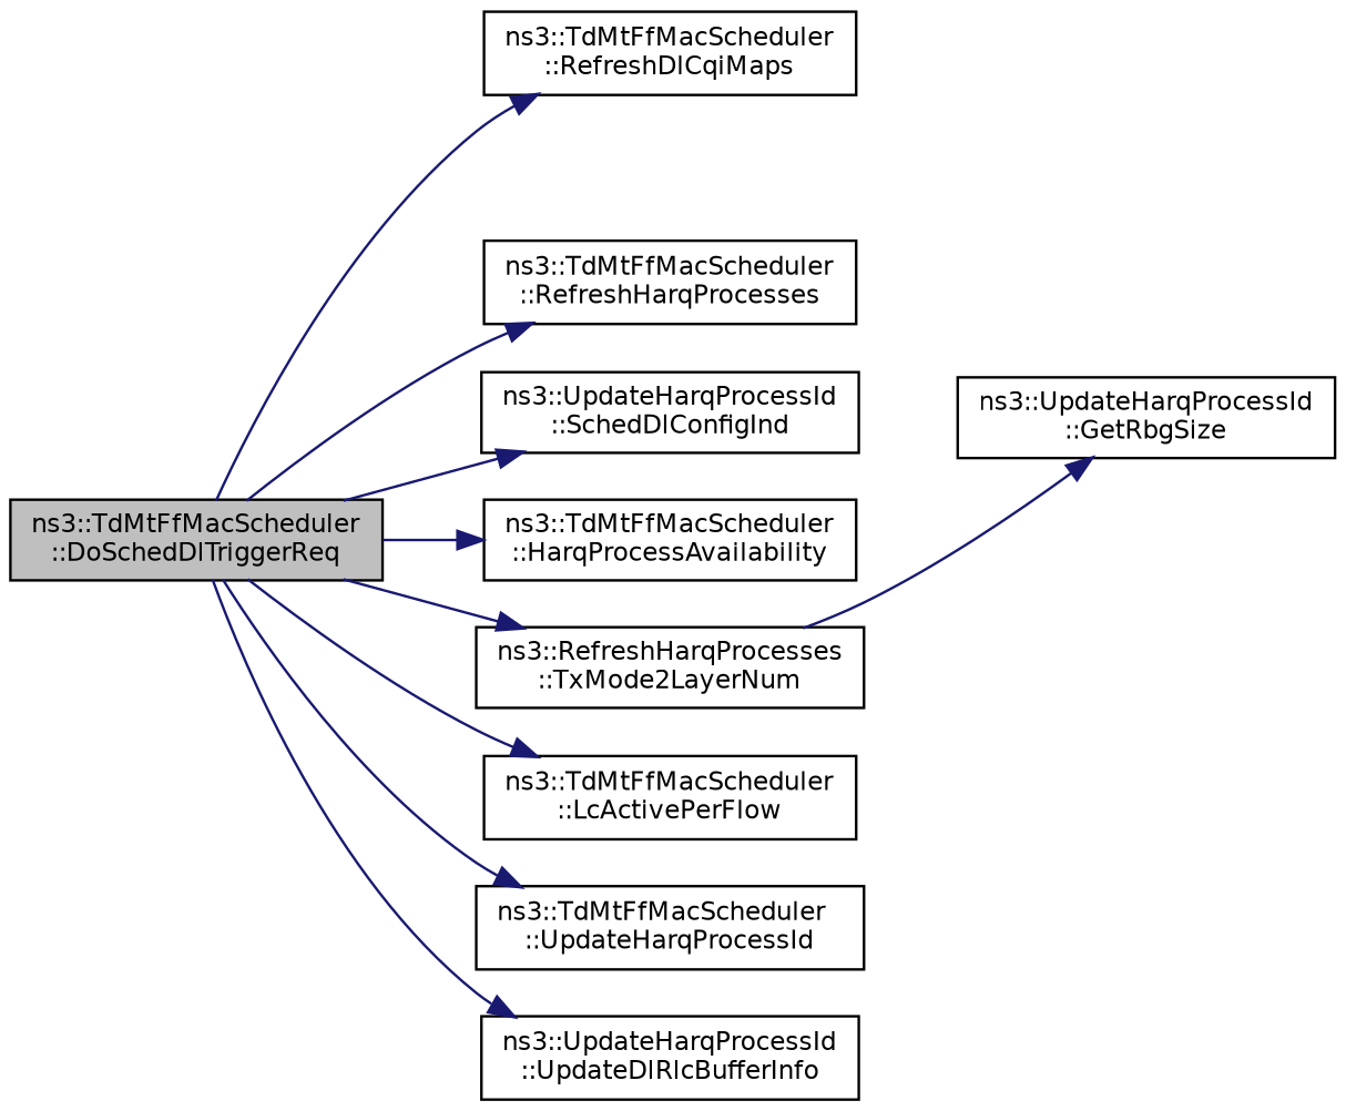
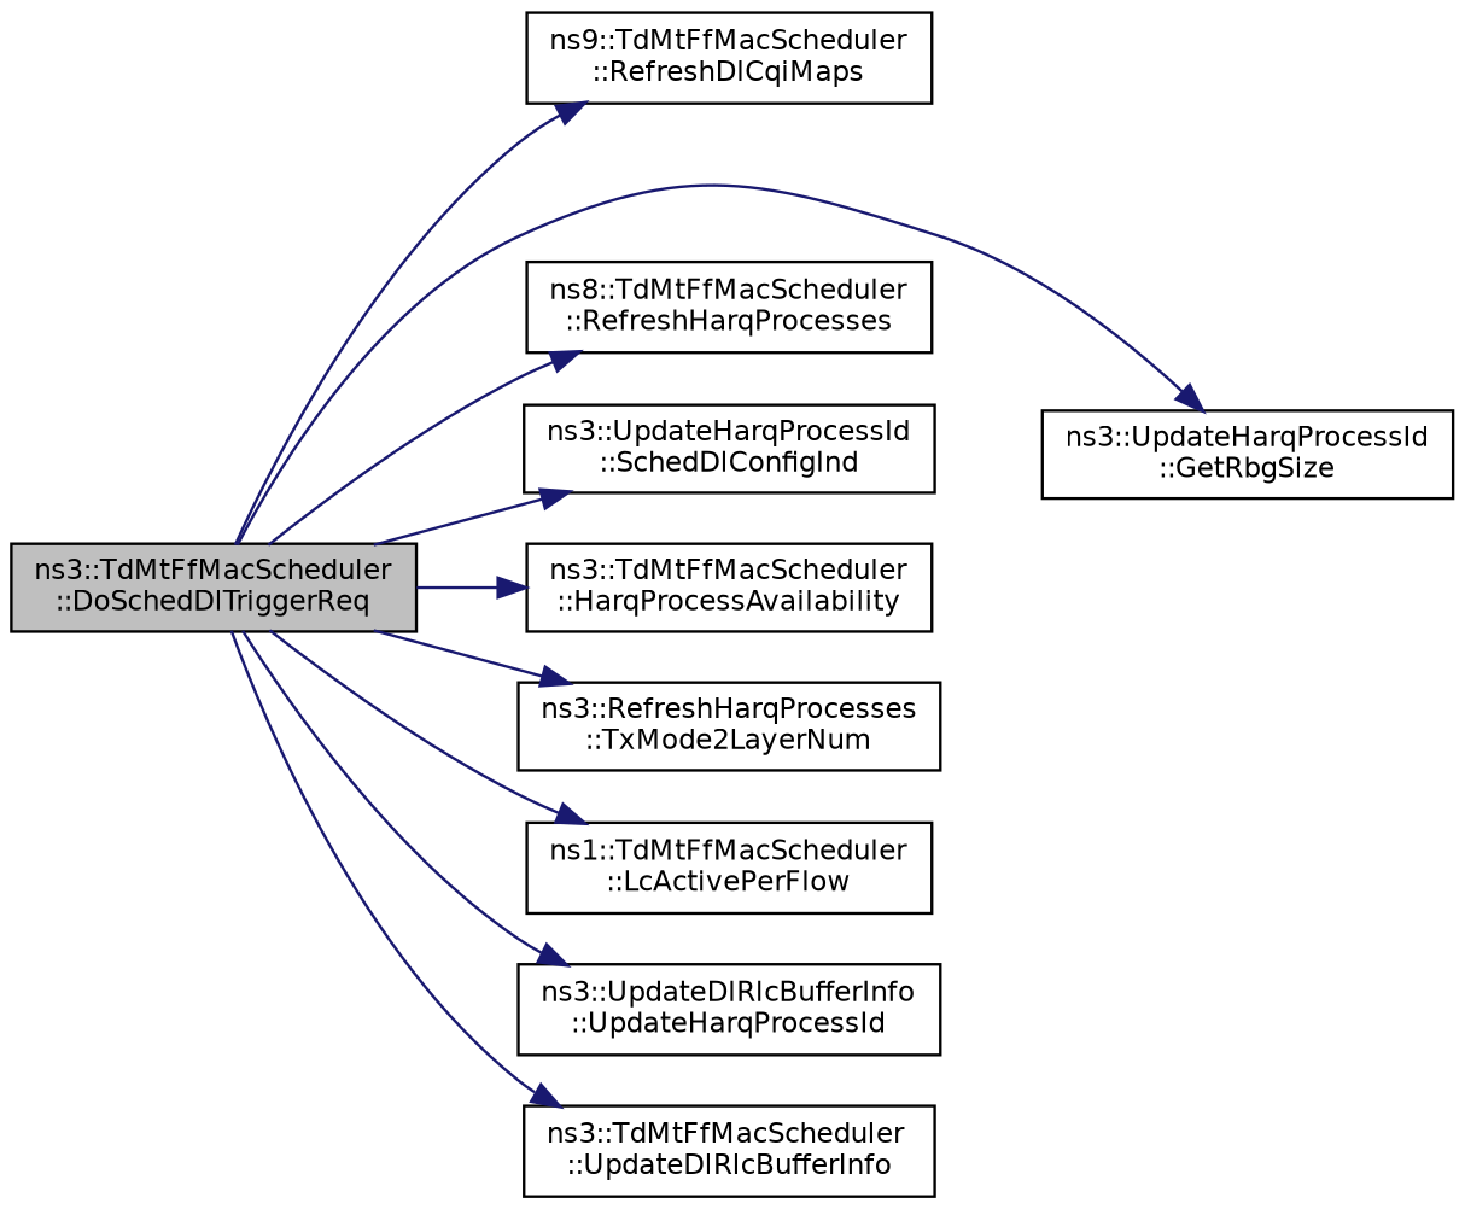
  digraph {
    rankdir=LR
    node [color=black fillcolor=white fontname=Helvetica fontsize=10 shape=record style=filled]
    edge [color=midnightblue fontname=Helvetica fontsize=10 labelfontname=Helvetica labelfontsize=10 style=solid]
    n1 [fillcolor=grey75 fontcolor=black height=0.2 label="ns3::TdMtFfMacScheduler\l::DoSchedDlTriggerReq" width=0.4]
-   n2 [height=0.2 label="ns3::TdMtFfMacScheduler\l::RefreshDlCqiMaps" width=0.4]
+   n2 [height=0.2 label="ns9::TdMtFfMacScheduler\l::RefreshDlCqiMaps" width=0.4]
    n3 [height=0.2 label="ns3::UpdateHarqProcessId\l::GetRbgSize" width=0.4]
-   n4 [height=0.2 label="ns3::TdMtFfMacScheduler\l::RefreshHarqProcesses" width=0.4]
+   n4 [height=0.2 label="ns8::TdMtFfMacScheduler\l::RefreshHarqProcesses" width=0.4]
    n5 [height=0.2 label="ns3::UpdateHarqProcessId\l::SchedDlConfigInd" width=0.4]
    n6 [height=0.2 label="ns3::TdMtFfMacScheduler\l::HarqProcessAvailability" width=0.4]
    n7 [height=0.2 label="ns3::RefreshHarqProcesses\l::TxMode2LayerNum" width=0.4]
-   n8 [height=0.2 label="ns3::TdMtFfMacScheduler\l::LcActivePerFlow" width=0.4]
-   n9 [height=0.2 label="ns3::TdMtFfMacScheduler\l::UpdateHarqProcessId" width=0.4]
-   n10 [height=0.2 label="ns3::UpdateHarqProcessId\l::UpdateDlRlcBufferInfo" width=0.4]
+   n8 [height=0.2 label="ns1::TdMtFfMacScheduler\l::LcActivePerFlow" width=0.4]
+   n9 [height=0.2 label="ns3::UpdateDlRlcBufferInfo\l::UpdateHarqProcessId" width=0.4]
+   n10 [height=0.2 label="ns3::TdMtFfMacScheduler\l::UpdateDlRlcBufferInfo" width=0.4]
    n1 -> n2
-   n7 -> n3
+   n1 -> n3
    n1 -> n4
    n1 -> n5
    n1 -> n6
    n1 -> n7
    n1 -> n8
    n1 -> n9
    n1 -> n10
  }
